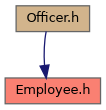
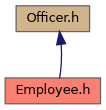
  digraph {
    node [color=gray40 fontname=Helvetica fontsize=10 shape=record style=filled]
    n1 [fillcolor=tan fontcolor=black height=0.2 label="Officer.h" width=0.4]
    n2 [fillcolor=salmon height=0.2 label="Employee.h" width=0.4]
-   n1 -> n2 [color=midnightblue fontname=Helvetica fontsize=10 labelfontname=Helvetica labelfontsize=10 style=solid]
+   n2 -> n1 [color=midnightblue fontname=Helvetica fontsize=10 labelfontname=Helvetica labelfontsize=10 style=solid]
  }
